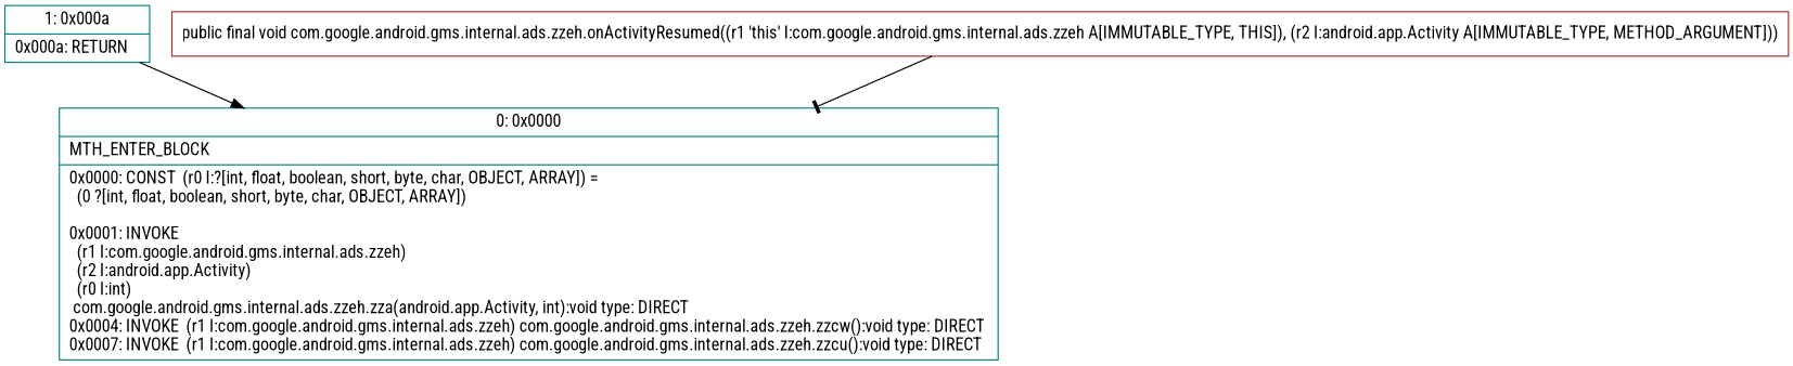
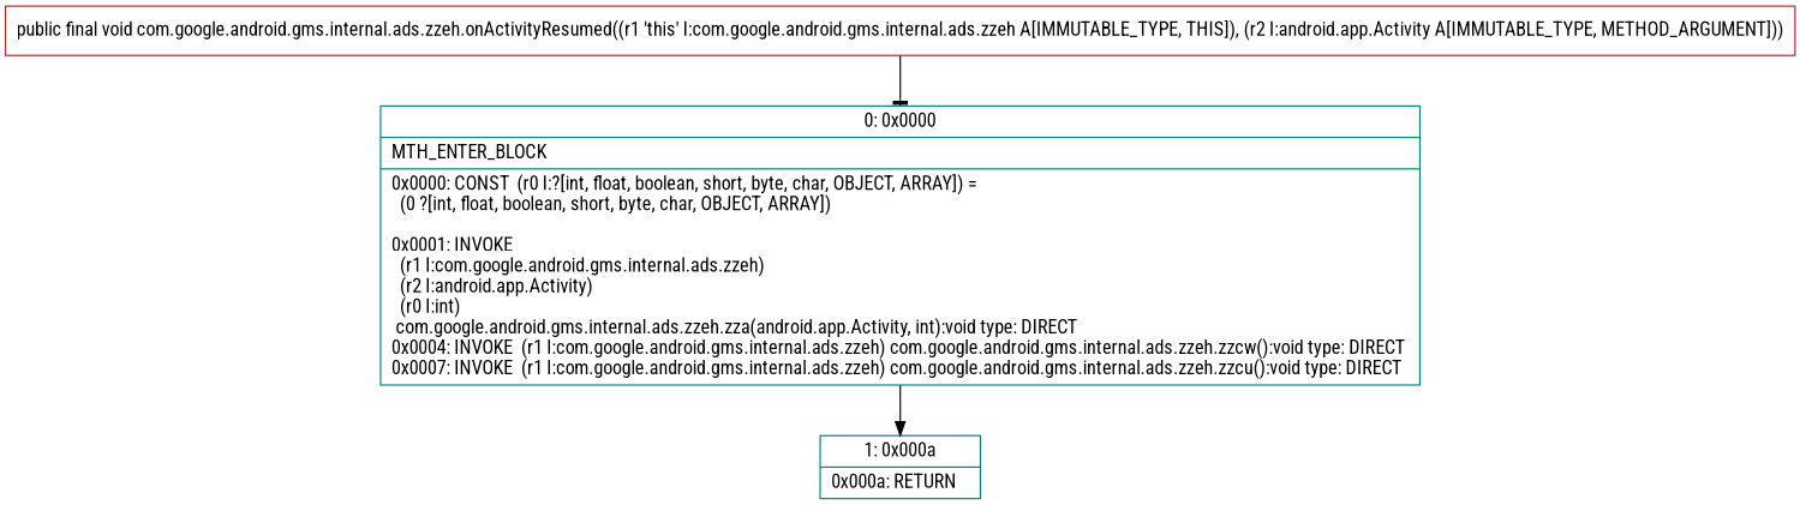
  digraph {
    fontname="Roboto Condensed"
    node [shape=record color=teal fontname="Roboto Condensed"]
    edge [fontname="Roboto Condensed"]
    n1 [label="{0\:\ 0x0000|MTH_ENTER_BLOCK\l|0x0000: CONST  (r0 I:?[int, float, boolean, short, byte, char, OBJECT, ARRAY]) = \l  (0 ?[int, float, boolean, short, byte, char, OBJECT, ARRAY])\l \l0x0001: INVOKE  \l  (r1 I:com.google.android.gms.internal.ads.zzeh)\l  (r2 I:android.app.Activity)\l  (r0 I:int)\l com.google.android.gms.internal.ads.zzeh.zza(android.app.Activity, int):void type: DIRECT \l0x0004: INVOKE  (r1 I:com.google.android.gms.internal.ads.zzeh) com.google.android.gms.internal.ads.zzeh.zzcw():void type: DIRECT \l0x0007: INVOKE  (r1 I:com.google.android.gms.internal.ads.zzeh) com.google.android.gms.internal.ads.zzeh.zzcu():void type: DIRECT \l}"]
    n2 [label="{1\:\ 0x000a|0x000a: RETURN   \l}"]
    n3 [label="{public final void com.google.android.gms.internal.ads.zzeh.onActivityResumed((r1 'this' I:com.google.android.gms.internal.ads.zzeh A[IMMUTABLE_TYPE, THIS]), (r2 I:android.app.Activity A[IMMUTABLE_TYPE, METHOD_ARGUMENT])) }" color=brown]
-   n2 -> n1 [arrowhead=normal]
+   n1 -> n2 [arrowhead=normal]
    n3 -> n1 [arrowhead=tee]
  }
